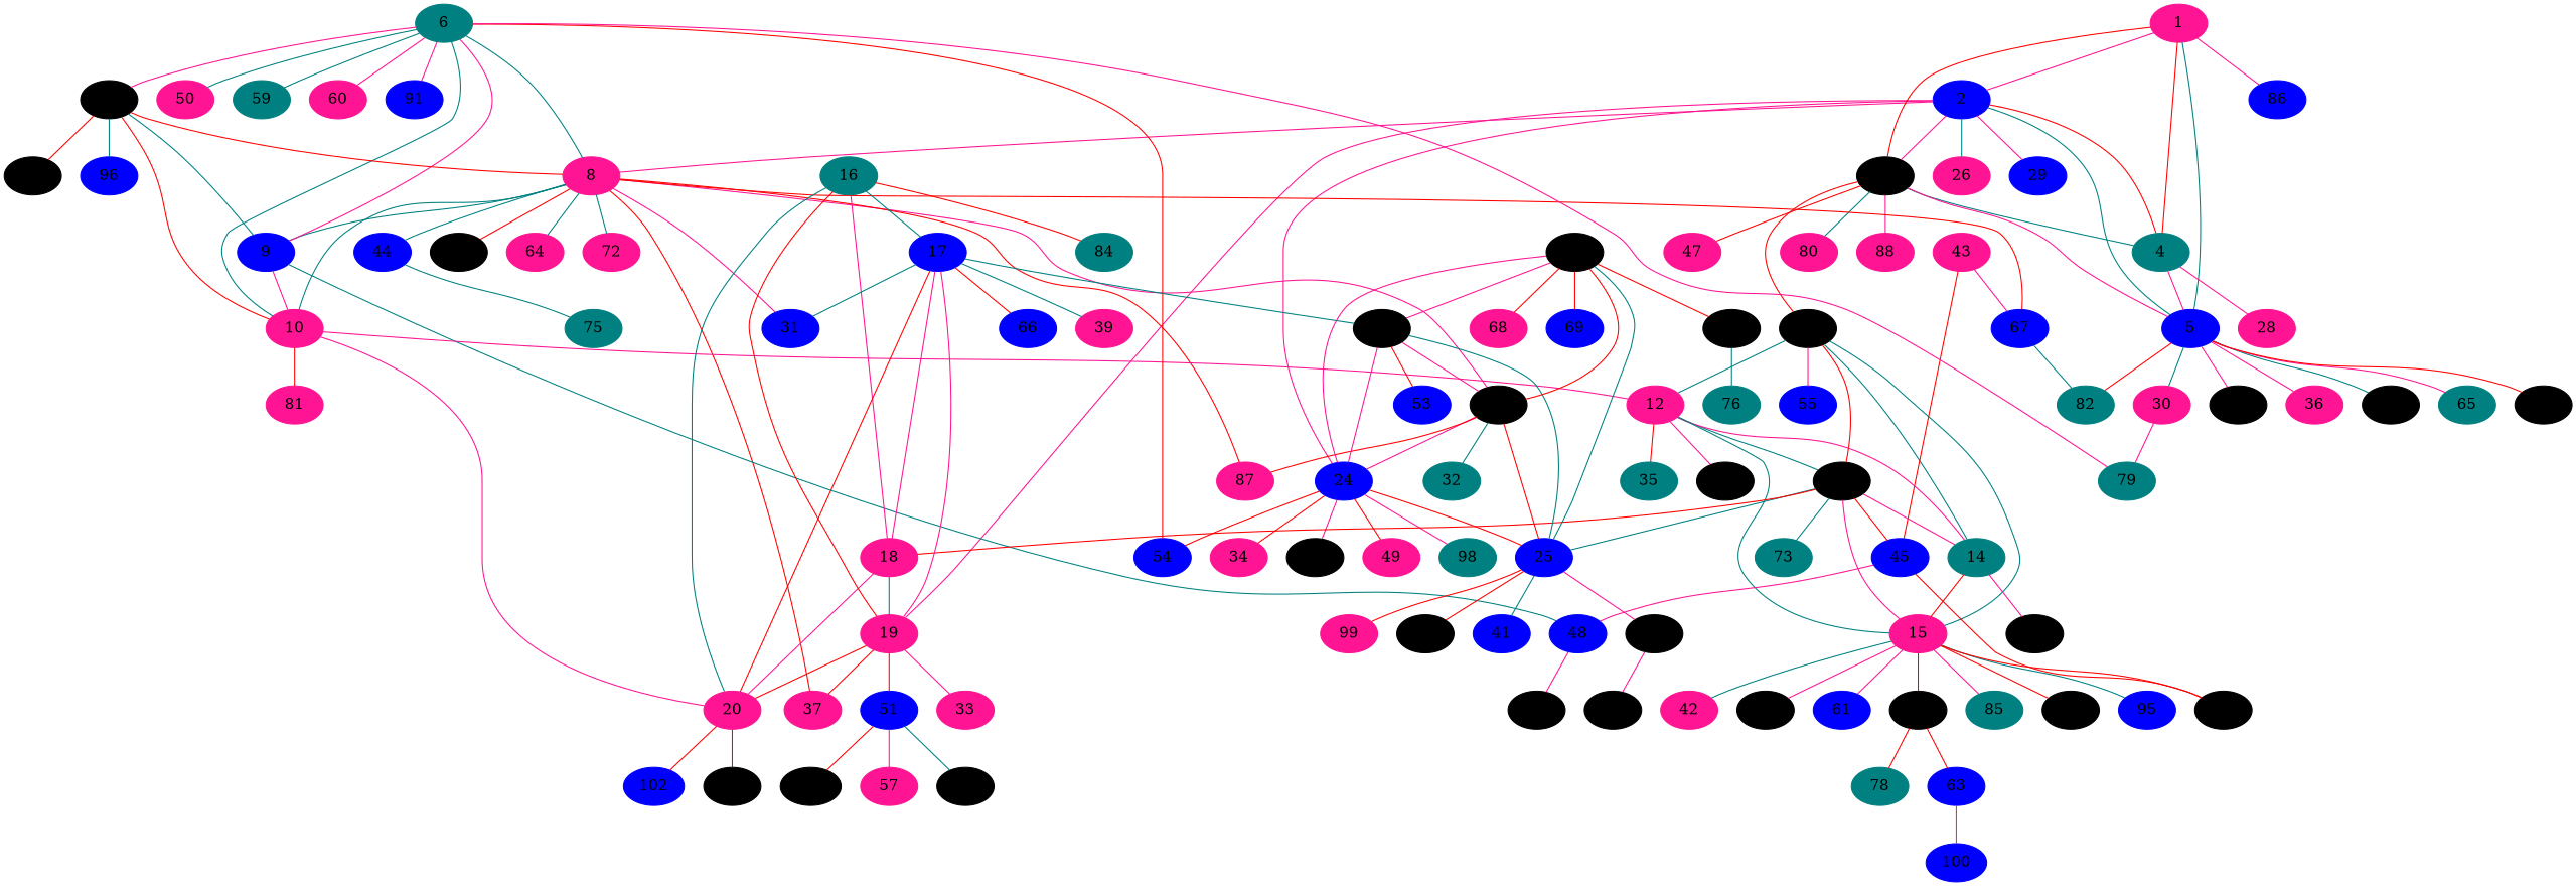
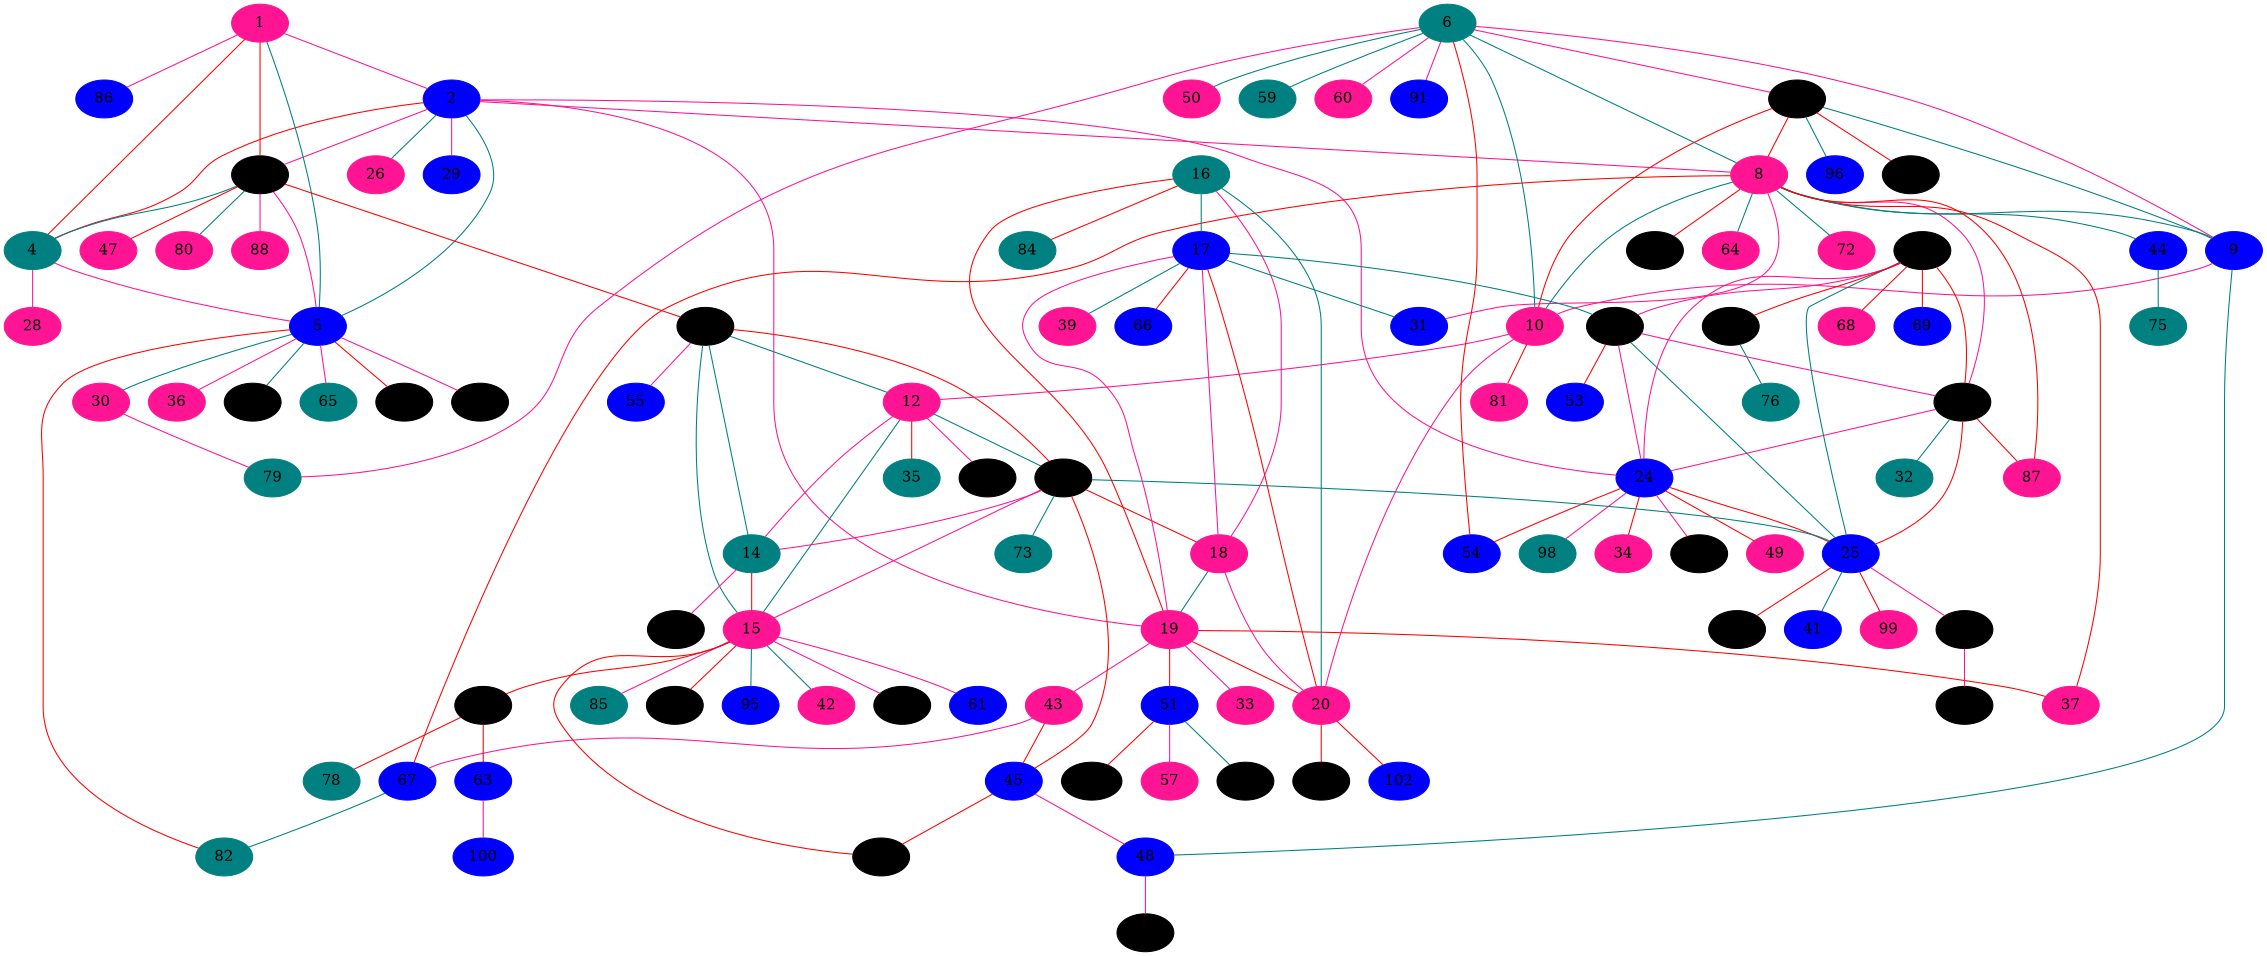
  graph {
    node [color=deeppink style=filled]
    edge [color=deeppink]
    2 [color=blue]
    1
    3 [color=black]
    4 [color=teal]
    5 [color=blue]
    86 [color=blue]
    8
    19
    24 [color=blue]
    26
    29 [color=blue]
    11 [color=black]
    47
    80
    88
    28
    30
    36
    46 [color=black]
    65 [color=teal]
    82 [color=teal]
    90 [color=black]
    92 [color=black]
    9 [color=blue]
    10
    23 [color=black]
    31 [color=blue]
    37
    44 [color=blue]
    52 [color=black]
    64
    67 [color=blue]
    72
    87
    20
    33
    43
    51 [color=blue]
    54 [color=blue]
    25 [color=blue]
    34
    38 [color=black]
    49
    98 [color=teal]
    12
    13 [color=black]
    14 [color=teal]
    15
    55 [color=blue]
    79 [color=teal]
    6 [color=teal]
    7 [color=black]
    50
    59 [color=teal]
    60
    91 [color=blue]
    40 [color=black]
    96 [color=blue]
    48 [color=blue]
    81
    32 [color=teal]
    75 [color=teal]
    70 [color=black]
    35 [color=teal]
    83 [color=black]
    56 [color=black]
    102 [color=blue]
    18
    45 [color=blue]
    73 [color=teal]
    94 [color=black]
    42
    58 [color=black]
    61 [color=blue]
    62 [color=black]
    85 [color=teal]
    93 [color=black]
    95 [color=blue]
    97 [color=black]
    27 [color=black]
    41 [color=blue]
    77 [color=black]
    99
    63 [color=blue]
    78 [color=teal]
    16 [color=teal]
    17 [color=blue]
    84 [color=teal]
    22 [color=black]
    39
    66 [color=blue]
    53 [color=blue]
    57
    71 [color=black]
    101 [color=black]
    21 [color=black]
    68
    69 [color=blue]
    74 [color=black]
    76 [color=teal]
    89 [color=black]
    100 [color=blue]
    2 -- 3
    2 -- 4 [color=red]
    2 -- 5 [color=teal]
    2 -- 8
    2 -- 19
    2 -- 24
    2 -- 26 [color=teal]
    2 -- 29
    1 -- 2
    1 -- 3 [color=red]
    1 -- 4 [color=red]
    1 -- 5 [color=teal]
    1 -- 86
    3 -- 4 [color=teal]
    3 -- 5
    3 -- 11 [color=red]
    3 -- 47 [color=red]
    3 -- 80 [color=teal]
    3 -- 88
    4 -- 5
    4 -- 28
    5 -- 30 [color=teal]
    5 -- 36
    5 -- 46 [color=teal]
    5 -- 65
    5 -- 82 [color=red]
    5 -- 90 [color=red]
    5 -- 92
    8 -- 9 [color=teal]
    8 -- 10 [color=teal]
    8 -- 23
    8 -- 31
    8 -- 37 [color=red]
    8 -- 44 [color=teal]
    8 -- 52 [color=red]
    8 -- 64 [color=teal]
    8 -- 67 [color=red]
    8 -- 72 [color=teal]
    8 -- 87 [color=red]
    19 -- 37 [color=red]
    19 -- 20 [color=red]
    19 -- 33
+   19 -- 43
    19 -- 51 [color=red]
    24 -- 54 [color=red]
    24 -- 25 [color=red]
    24 -- 34 [color=red]
    24 -- 38
    24 -- 49 [color=red]
    24 -- 98
    11 -- 12 [color=teal]
    11 -- 13 [color=red]
    11 -- 14 [color=teal]
    11 -- 15 [color=teal]
    11 -- 55
    30 -- 79
    9 -- 10
    9 -- 48 [color=teal]
    10 -- 20
    10 -- 12
    10 -- 81 [color=red]
    23 -- 24
    23 -- 87 [color=red]
    23 -- 25 [color=red]
    23 -- 32 [color=teal]
    44 -- 75 [color=teal]
    67 -- 82 [color=teal]
    20 -- 56 [color=red]
    20 -- 102 [color=red]
    43 -- 67
    43 -- 45 [color=red]
    51 -- 57
    51 -- 71 [color=teal]
    51 -- 101 [color=red]
    25 -- 27 [color=red]
    25 -- 41 [color=teal]
    25 -- 77
    25 -- 99 [color=red]
    12 -- 13 [color=teal]
    12 -- 14
    12 -- 15 [color=teal]
    12 -- 35 [color=red]
    12 -- 83
    13 -- 25 [color=teal]
    13 -- 14
    13 -- 15
    13 -- 18 [color=red]
    13 -- 45 [color=red]
    13 -- 73 [color=teal]
    14 -- 15 [color=red]
    14 -- 94
    15 -- 42 [color=teal]
    15 -- 58
    15 -- 61
    15 -- 62 [color=red]
    15 -- 85
    15 -- 93 [color=red]
    15 -- 95 [color=teal]
    15 -- 97 [color=red]
    6 -- 8 [color=teal]
    6 -- 9
    6 -- 10 [color=teal]
    6 -- 54 [color=red]
    6 -- 79
    6 -- 7
    6 -- 50 [color=teal]
    6 -- 59 [color=teal]
    6 -- 60
    6 -- 91
    7 -- 8 [color=red]
    7 -- 9 [color=teal]
    7 -- 10 [color=red]
    7 -- 40 [color=red]
    7 -- 96 [color=teal]
    48 -- 70
    18 -- 19 [color=teal]
    18 -- 20
    45 -- 48
    45 -- 97 [color=red]
    62 -- 63 [color=red]
    62 -- 78 [color=red]
    77 -- 89
    63 -- 100
    16 -- 19 [color=red]
    16 -- 20 [color=teal]
    16 -- 18
    16 -- 17 [color=teal]
    16 -- 84 [color=red]
    17 -- 19
    17 -- 31 [color=teal]
    17 -- 20 [color=red]
    17 -- 18
    17 -- 22 [color=teal]
    17 -- 39 [color=teal]
    17 -- 66 [color=red]
    22 -- 24
    22 -- 23
    22 -- 25 [color=teal]
    22 -- 53 [color=red]
    21 -- 24
    21 -- 23 [color=red]
    21 -- 25 [color=teal]
    21 -- 22
    21 -- 68 [color=red]
    21 -- 69 [color=red]
    21 -- 74 [color=red]
    74 -- 76 [color=teal]
  }
